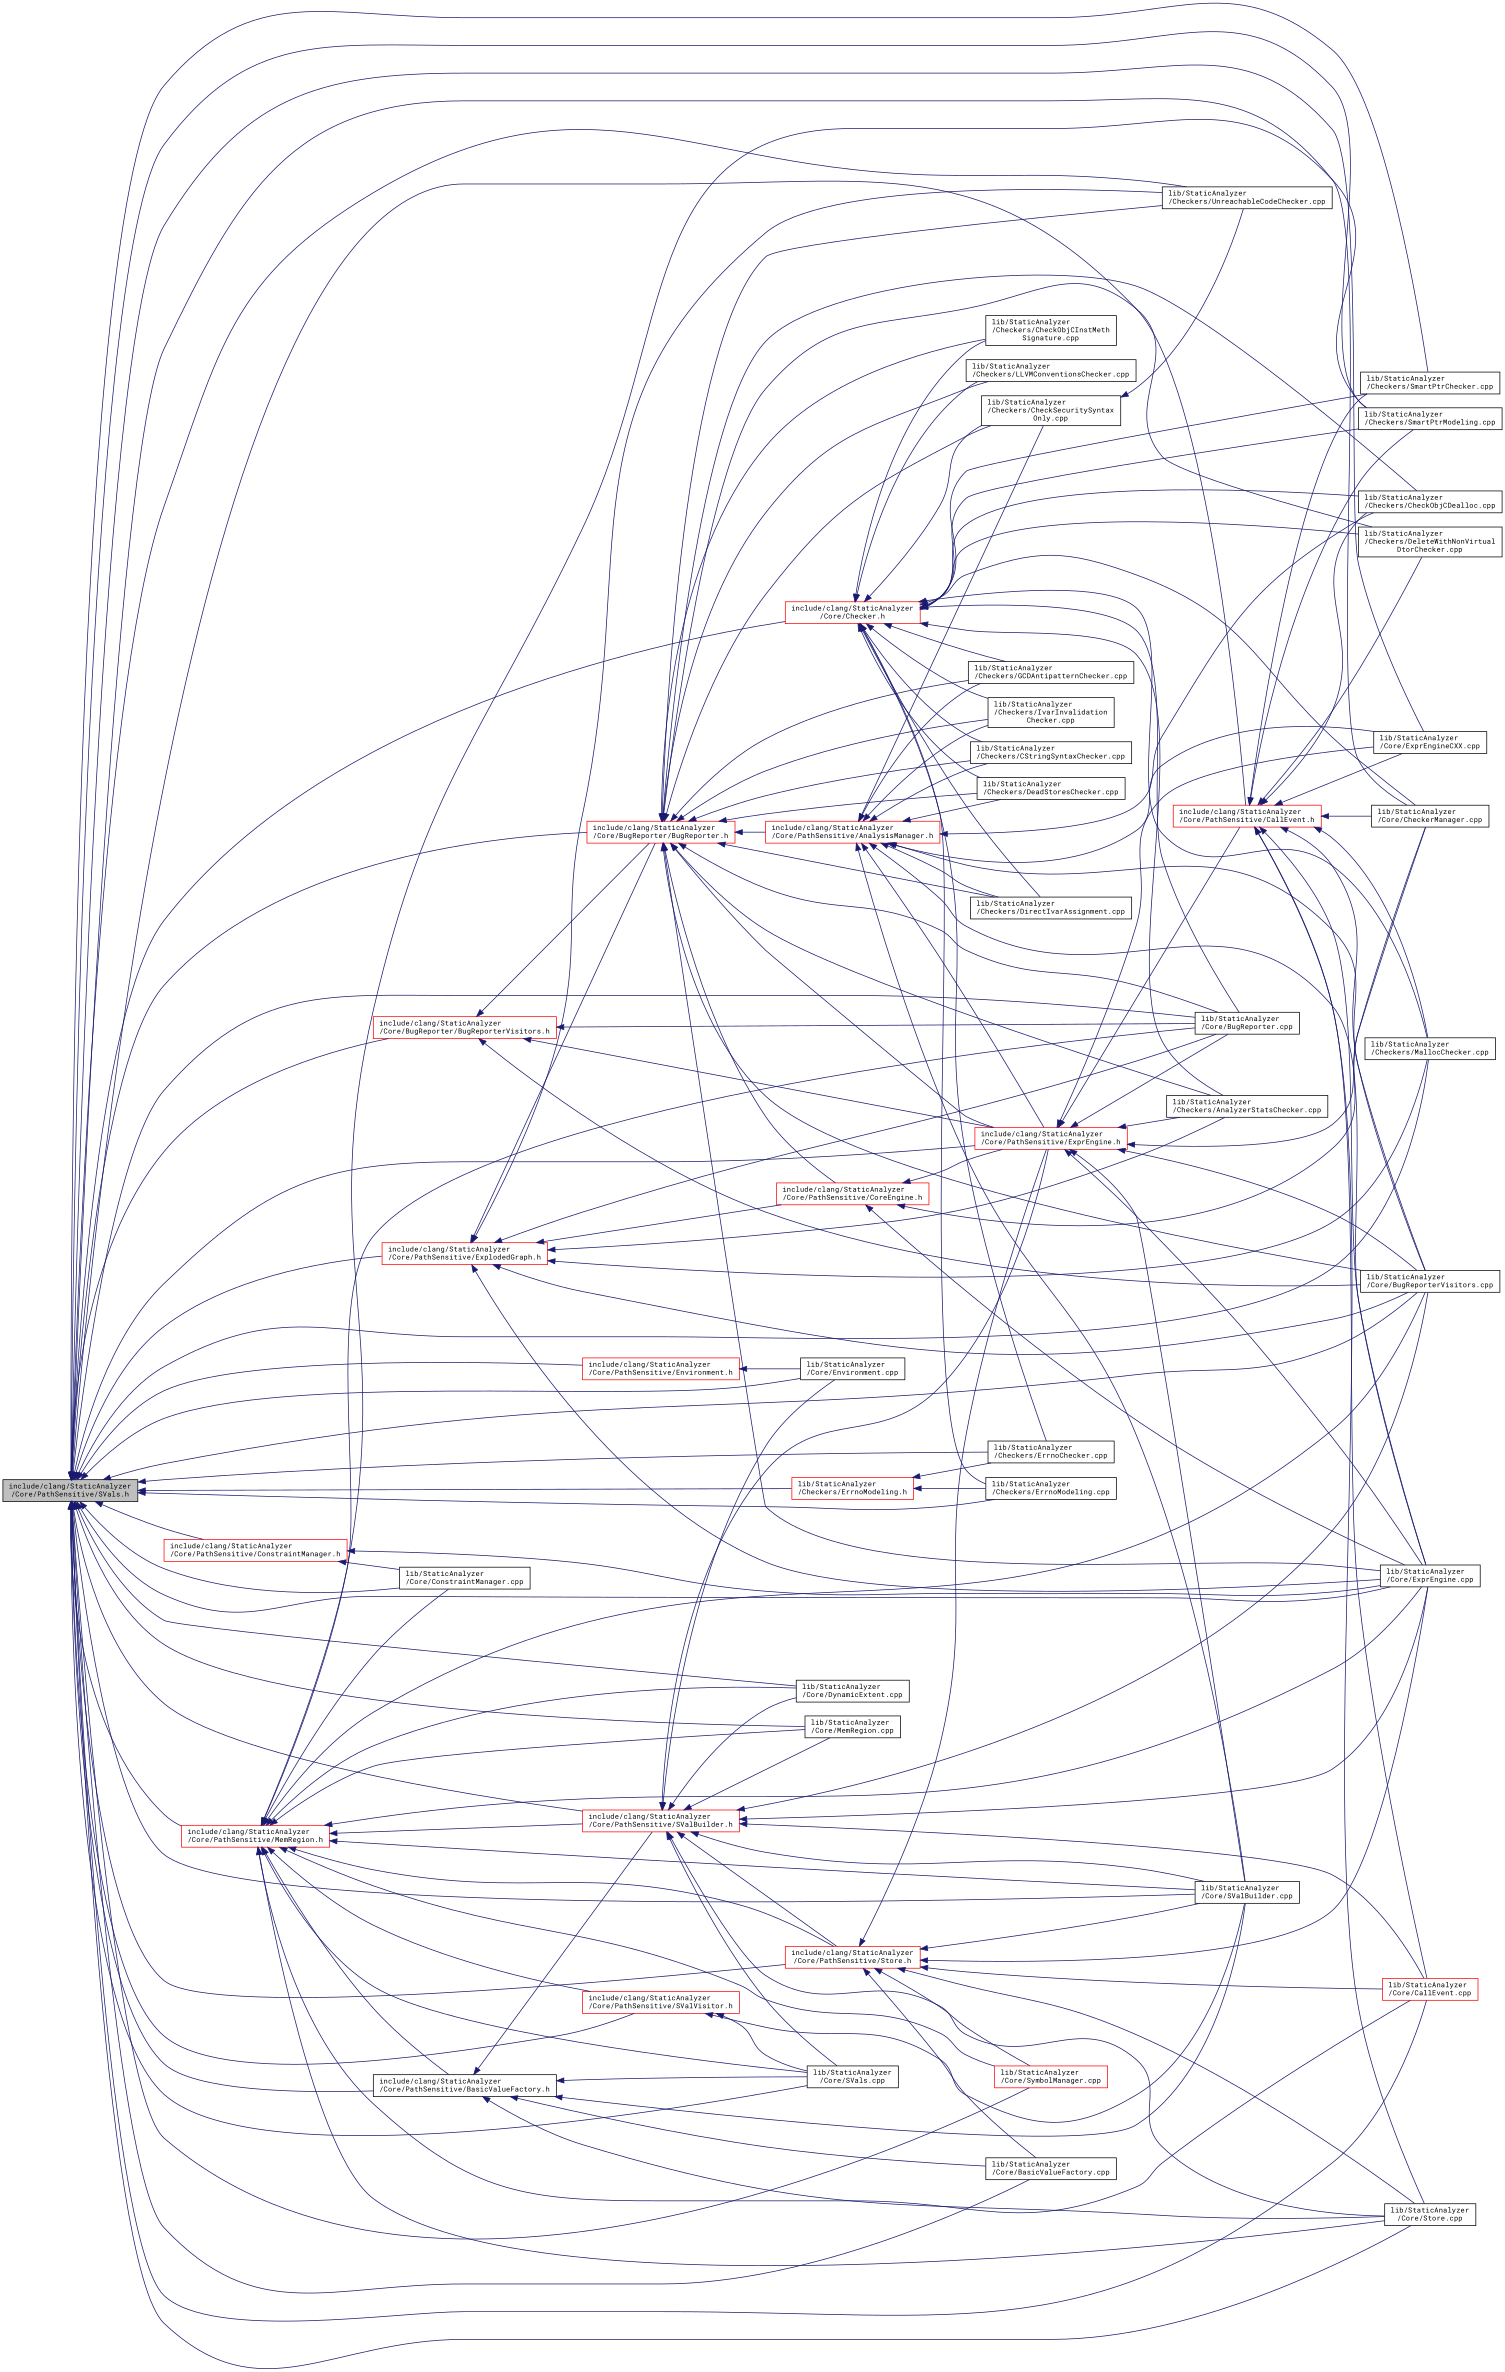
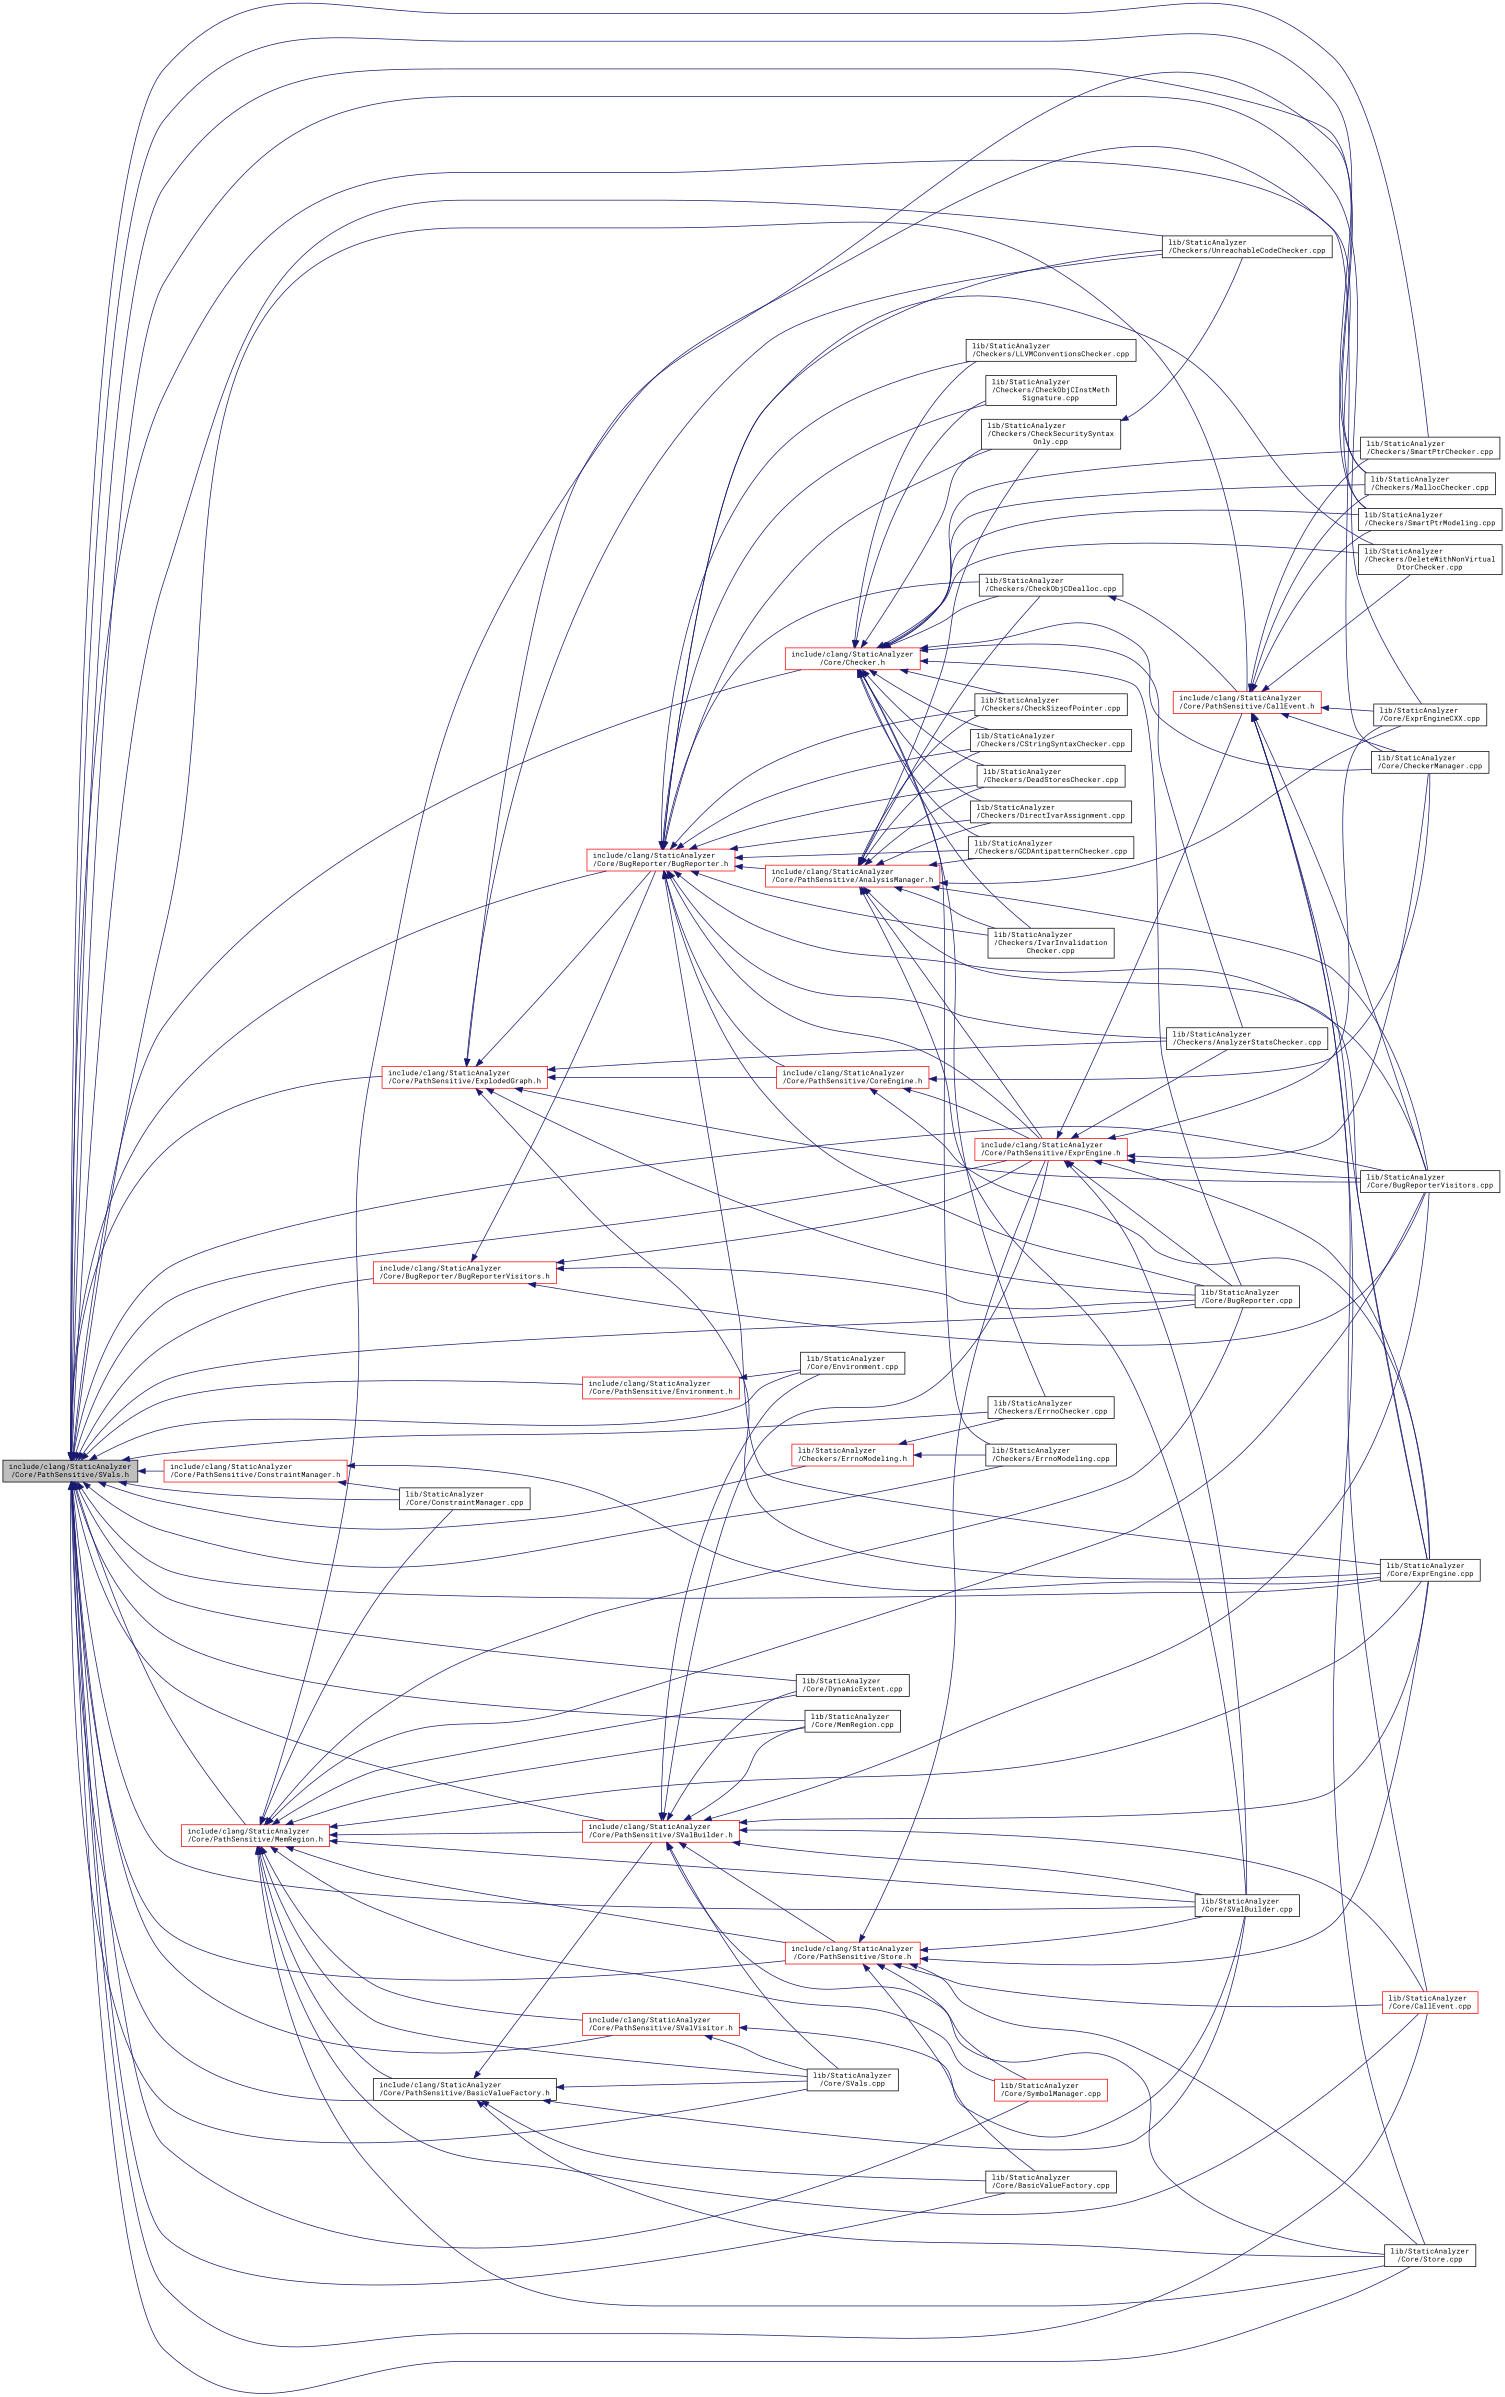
  digraph {
    fontname="Roboto Mono"
    rankdir=LR
    node [color=black fontname="Roboto Mono" fontsize=10 shape=record]
    edge [color=midnightblue dir=back fontname="Roboto Mono" fontsize=10 labelfontname=Helvetica labelfontsize=10 style=solid]
    n1 [fillcolor=grey75 fontcolor=black height=0.2 label="include/clang/StaticAnalyzer\l/Core/PathSensitive/SVals.h" style=filled width=0.4]
    n2 [color=red height=0.2 label="include/clang/StaticAnalyzer\l/Core/BugReporter/BugReporter.h" width=0.4]
    n3 [color=red height=0.2 label="include/clang/StaticAnalyzer\l/Core/PathSensitive/ExprEngine.h" width=0.4]
    n4 [color=red height=0.2 label="include/clang/StaticAnalyzer\l/Core/PathSensitive/CallEvent.h" width=0.4]
    n5 [height=0.2 label="lib/StaticAnalyzer\l/Checkers/MallocChecker.cpp" width=0.4]
    n6 [height=0.2 label="lib/StaticAnalyzer\l/Checkers/SmartPtrChecker.cpp" width=0.4]
    n7 [height=0.2 label="lib/StaticAnalyzer\l/Checkers/SmartPtrModeling.cpp" width=0.4]
    n8 [height=0.2 label="lib/StaticAnalyzer\l/Core/BugReporterVisitors.cpp" width=0.4]
    n9 [color=red height=0.2 label="lib/StaticAnalyzer\l/Core/CallEvent.cpp" width=0.4]
    n10 [height=0.2 label="lib/StaticAnalyzer\l/Core/CheckerManager.cpp" width=0.4]
    n11 [height=0.2 label="lib/StaticAnalyzer\l/Core/ExprEngine.cpp" width=0.4]
    n12 [height=0.2 label="lib/StaticAnalyzer\l/Core/ExprEngineCXX.cpp" width=0.4]
    n13 [height=0.2 label="lib/StaticAnalyzer\l/Core/Store.cpp" width=0.4]
    n14 [height=0.2 label="lib/StaticAnalyzer\l/Core/BugReporter.cpp" width=0.4]
    n15 [height=0.2 label="lib/StaticAnalyzer\l/Core/SValBuilder.cpp" width=0.4]
    n16 [height=0.2 label="lib/StaticAnalyzer\l/Checkers/UnreachableCodeChecker.cpp" width=0.4]
    n17 [color=red height=0.2 label="include/clang/StaticAnalyzer\l/Core/BugReporter/BugReporterVisitors.h" width=0.4]
    n18 [color=red height=0.2 label="include/clang/StaticAnalyzer\l/Core/Checker.h" width=0.4]
    n19 [height=0.2 label="lib/StaticAnalyzer\l/Checkers/ErrnoChecker.cpp" width=0.4]
    n20 [height=0.2 label="lib/StaticAnalyzer\l/Checkers/ErrnoModeling.cpp" width=0.4]
    n21 [height=0.2 label="include/clang/StaticAnalyzer\l/Core/PathSensitive/BasicValueFactory.h" width=0.4]
    n22 [color=red height=0.2 label="include/clang/StaticAnalyzer\l/Core/PathSensitive/SValBuilder.h" width=0.4]
    n23 [color=red height=0.2 label="include/clang/StaticAnalyzer\l/Core/PathSensitive/Store.h" width=0.4]
    n24 [height=0.2 label="lib/StaticAnalyzer\l/Core/BasicValueFactory.cpp" width=0.4]
    n25 [color=red height=0.2 label="lib/StaticAnalyzer\l/Core/SymbolManager.cpp" width=0.4]
    n26 [height=0.2 label="lib/StaticAnalyzer\l/Core/DynamicExtent.cpp" width=0.4]
    n27 [height=0.2 label="lib/StaticAnalyzer\l/Core/Environment.cpp" width=0.4]
    n28 [height=0.2 label="lib/StaticAnalyzer\l/Core/MemRegion.cpp" width=0.4]
    n29 [height=0.2 label="lib/StaticAnalyzer\l/Core/SVals.cpp" width=0.4]
    n30 [color=red height=0.2 label="include/clang/StaticAnalyzer\l/Core/PathSensitive/ConstraintManager.h" width=0.4]
    n31 [height=0.2 label="lib/StaticAnalyzer\l/Core/ConstraintManager.cpp" width=0.4]
    n32 [color=red height=0.2 label="include/clang/StaticAnalyzer\l/Core/PathSensitive/Environment.h" width=0.4]
    n33 [color=red height=0.2 label="include/clang/StaticAnalyzer\l/Core/PathSensitive/ExplodedGraph.h" width=0.4]
    n34 [color=red height=0.2 label="include/clang/StaticAnalyzer\l/Core/PathSensitive/MemRegion.h" width=0.4]
    n35 [color=red height=0.2 label="include/clang/StaticAnalyzer\l/Core/PathSensitive/SValVisitor.h" width=0.4]
    n36 [color=red height=0.2 label="lib/StaticAnalyzer\l/Checkers/ErrnoModeling.h" width=0.4]
    n37 [color=red height=0.2 label="include/clang/StaticAnalyzer\l/Core/PathSensitive/AnalysisManager.h" width=0.4]
    n38 [height=0.2 label="lib/StaticAnalyzer\l/Checkers/CheckObjCDealloc.cpp" width=0.4]
    n39 [height=0.2 label="lib/StaticAnalyzer\l/Checkers/DeleteWithNonVirtual\lDtorChecker.cpp" width=0.4]
    n40 [height=0.2 label="lib/StaticAnalyzer\l/Checkers/AnalyzerStatsChecker.cpp" width=0.4]
    n41 [height=0.2 label="lib/StaticAnalyzer\l/Checkers/CheckSecuritySyntax\lOnly.cpp" width=0.4]
+   n42 [height=0.2 label="lib/StaticAnalyzer\l/Checkers/CheckSizeofPointer.cpp" width=0.4]
    n43 [height=0.2 label="lib/StaticAnalyzer\l/Checkers/CStringSyntaxChecker.cpp" width=0.4]
    n44 [height=0.2 label="lib/StaticAnalyzer\l/Checkers/DeadStoresChecker.cpp" width=0.4]
    n45 [height=0.2 label="lib/StaticAnalyzer\l/Checkers/DirectIvarAssignment.cpp" width=0.4]
    n46 [height=0.2 label="lib/StaticAnalyzer\l/Checkers/GCDAntipatternChecker.cpp" width=0.4]
    n47 [height=0.2 label="lib/StaticAnalyzer\l/Checkers/IvarInvalidation\lChecker.cpp" width=0.4]
    n48 [color=red height=0.2 label="include/clang/StaticAnalyzer\l/Core/PathSensitive/CoreEngine.h" width=0.4]
    n49 [height=0.2 label="lib/StaticAnalyzer\l/Checkers/CheckObjCInstMeth\lSignature.cpp" width=0.4]
    n50 [height=0.2 label="lib/StaticAnalyzer\l/Checkers/LLVMConventionsChecker.cpp" width=0.4]
    n1 -> n2
    n1 -> n3
    n1 -> n4
    n1 -> n5
    n1 -> n6
    n1 -> n7
    n1 -> n8
    n1 -> n9
    n1 -> n10
    n1 -> n11
    n1 -> n12
    n1 -> n13
    n1 -> n14
    n1 -> n15
    n1 -> n16
    n1 -> n17
    n1 -> n18
    n1 -> n19
    n1 -> n20
    n1 -> n21
    n1 -> n22
    n1 -> n23
    n1 -> n24
    n1 -> n25
    n1 -> n26
    n1 -> n27
    n1 -> n28
    n1 -> n29
    n1 -> n30
    n1 -> n31
    n1 -> n32
    n1 -> n33
    n1 -> n34
    n1 -> n35
    n1 -> n36
    n2 -> n3
    n2 -> n8
    n2 -> n11
    n2 -> n14
    n2 -> n16
    n2 -> n37
    n2 -> n38
    n2 -> n39
    n2 -> n40
    n2 -> n41
+   n2 -> n42
    n2 -> n43
    n2 -> n44
    n2 -> n45
    n2 -> n46
    n2 -> n47
    n2 -> n48
    n2 -> n49
    n2 -> n50
    n3 -> n4
    n3 -> n8
    n3 -> n10
    n3 -> n11
    n3 -> n12
    n3 -> n14
    n3 -> n15
    n3 -> n40
    n4 -> n5
    n4 -> n6
    n4 -> n7
    n4 -> n8
    n4 -> n9
    n4 -> n10
    n4 -> n11
    n4 -> n12
    n4 -> n13
-   n4 -> n38
+   n38 -> n4
    n4 -> n39
    n17 -> n2
    n17 -> n3
    n17 -> n8
    n17 -> n14
    n18 -> n5
    n18 -> n6
    n18 -> n7
    n18 -> n10
    n18 -> n14
    n18 -> n19
    n18 -> n20
    n18 -> n38
    n18 -> n39
    n18 -> n40
    n18 -> n41
+   n18 -> n42
    n18 -> n43
    n18 -> n44
    n18 -> n45
    n18 -> n46
    n18 -> n47
    n18 -> n49
    n18 -> n50
    n21 -> n13
    n21 -> n15
    n21 -> n22
    n21 -> n24
    n21 -> n29
    n22 -> n3
    n22 -> n8
    n22 -> n9
    n22 -> n11
    n22 -> n13
    n22 -> n15
    n22 -> n23
    n22 -> n26
    n22 -> n27
    n22 -> n28
    n22 -> n29
    n23 -> n3
    n23 -> n9
    n23 -> n11
    n23 -> n13
    n23 -> n15
    n23 -> n24
    n23 -> n25
    n30 -> n11
    n30 -> n31
    n32 -> n27
    n33 -> n2
    n33 -> n5
    n33 -> n8
    n33 -> n11
    n33 -> n14
    n33 -> n16
    n33 -> n40
    n33 -> n48
    n34 -> n7
    n34 -> n8
    n34 -> n9
    n34 -> n11
    n34 -> n13
    n34 -> n14
    n34 -> n15
    n34 -> n21
    n34 -> n22
    n34 -> n23
    n34 -> n25
    n34 -> n26
    n34 -> n28
    n34 -> n29
    n34 -> n31
    n34 -> n35
    n35 -> n15
    n35 -> n29
    n36 -> n19
    n36 -> n20
    n37 -> n3
    n37 -> n8
    n37 -> n11
    n37 -> n12
    n37 -> n15
    n37 -> n38
    n37 -> n41
+   n37 -> n42
    n37 -> n43
    n37 -> n44
    n37 -> n45
    n37 -> n46
    n37 -> n47
    n41 -> n16
    n48 -> n3
    n48 -> n10
    n48 -> n11
  }
